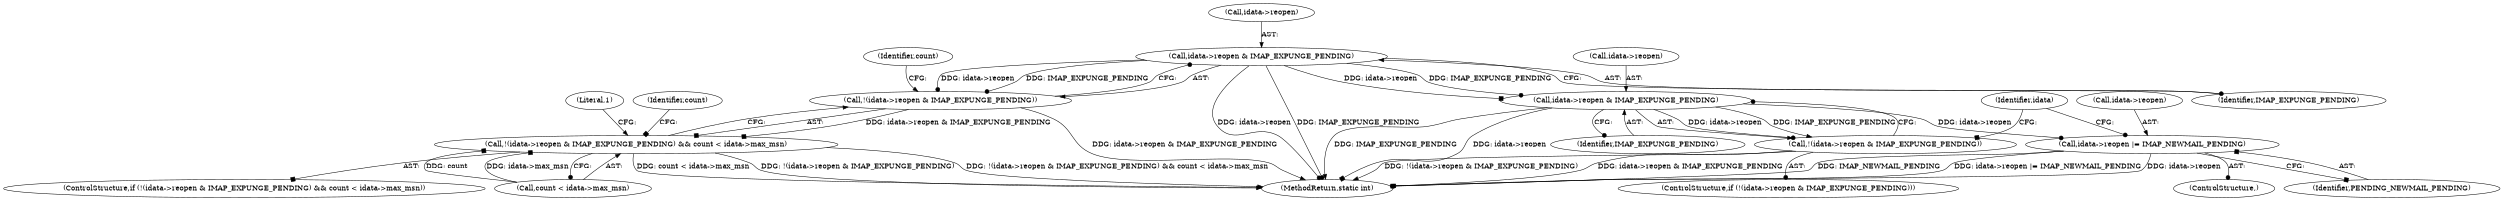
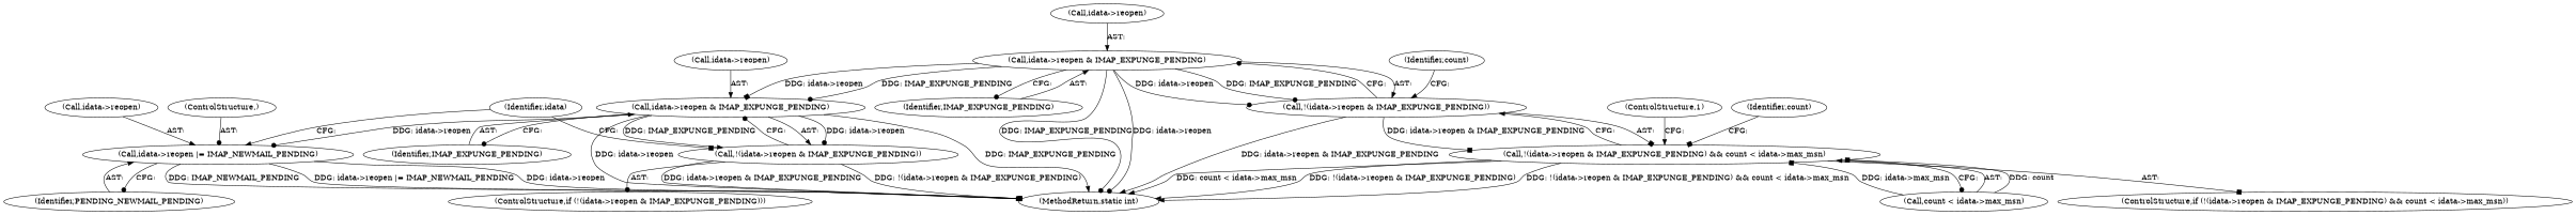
  digraph {
    edge [arrowhead=normal]
    n1 [label="(Call,idata->reopen & IMAP_EXPUNGE_PENDING)"]
    n2 [label="(Call,!(idata->reopen & IMAP_EXPUNGE_PENDING))"]
    n3 [label="(Call,idata->reopen & IMAP_EXPUNGE_PENDING)"]
    n4 [label="(MethodReturn,static int)"]
    n5 [label="(Identifier,IMAP_EXPUNGE_PENDING)"]
    n6 [label="(Call,!(idata->reopen & IMAP_EXPUNGE_PENDING) && count < idata->max_msn)"]
    n7 [label="(Call,!(idata->reopen & IMAP_EXPUNGE_PENDING))"]
    n8 [label="(Call,idata->reopen |= IMAP_NEWMAIL_PENDING)"]
    n9 [label="(Identifier,IMAP_EXPUNGE_PENDING)"]
    n10 [label="(ControlStructure,if (!(idata->reopen & IMAP_EXPUNGE_PENDING) && count < idata->max_msn))"]
    n11 [label="(Call,count < idata->max_msn)"]
    n12 [label="(ControlStructure,if (!(idata->reopen & IMAP_EXPUNGE_PENDING)))"]
    n13 [label="(Identifier,PENDING_NEWMAIL_PENDING)"]
    n14 [label="(ControlStructure,)"]
    n15 [label="(Call,idata->reopen)"]
-   n16 [label="(Literal,1)"]
+   n16 [label="(ControlStructure,1)"]
    n17 [label="(Identifier,count)"]
    n18 [label="(Call,idata->reopen)"]
    n19 [label="(Identifier,count)"]
    n20 [label="(Call,idata->reopen)"]
    n21 [label="(Identifier,idata)"]
    n1 -> n2 [label="AST: "]
    n1 -> n2 [arrowhead=dot label="DDG: idata->reopen"]
    n1 -> n2 [arrowhead=dot label="DDG: IMAP_EXPUNGE_PENDING"]
    n1 -> n3 [arrowhead=box label="DDG: idata->reopen"]
    n1 -> n3 [arrowhead=dot label="DDG: IMAP_EXPUNGE_PENDING"]
    n1 -> n4 [arrowhead=dot label="DDG: IMAP_EXPUNGE_PENDING"]
    n1 -> n4 [arrowhead=dot label="DDG: idata->reopen"]
    n1 -> n5 [arrowhead=dot label="CFG: "]
    n2 -> n1 [arrowhead=dot label="CFG: "]
    n2 -> n4 [label="DDG: idata->reopen & IMAP_EXPUNGE_PENDING"]
    n2 -> n6 [arrowhead=box label="AST: "]
    n2 -> n6 [arrowhead=box label="DDG: idata->reopen & IMAP_EXPUNGE_PENDING"]
    n3 -> n4 [label="DDG: IMAP_EXPUNGE_PENDING"]
    n3 -> n4 [arrowhead=box label="DDG: idata->reopen"]
    n3 -> n7 [label="AST: "]
    n3 -> n7 [arrowhead=dot label="DDG: idata->reopen"]
    n3 -> n7 [label="DDG: IMAP_EXPUNGE_PENDING"]
    n3 -> n8 [arrowhead=dot label="DDG: idata->reopen"]
    n3 -> n9 [arrowhead=dot label="CFG: "]
    n5 -> n1 [label="AST: "]
    n6 -> n2 [label="CFG: "]
    n6 -> n4 [label="DDG: count < idata->max_msn"]
    n6 -> n4 [label="DDG: !(idata->reopen & IMAP_EXPUNGE_PENDING)"]
    n6 -> n4 [label="DDG: !(idata->reopen & IMAP_EXPUNGE_PENDING) && count < idata->max_msn"]
    n6 -> n10 [arrowhead=box label="AST: "]
    n6 -> n11 [arrowhead=dot label="CFG: "]
    n7 -> n3 [arrowhead=dot label="CFG: "]
    n7 -> n4 [label="DDG: idata->reopen & IMAP_EXPUNGE_PENDING"]
    n7 -> n4 [label="DDG: !(idata->reopen & IMAP_EXPUNGE_PENDING)"]
    n7 -> n12 [arrowhead=dot label="AST: "]
    n8 -> n4 [arrowhead=box label="DDG: idata->reopen |= IMAP_NEWMAIL_PENDING"]
    n8 -> n4 [label="DDG: idata->reopen"]
    n8 -> n4 [arrowhead=dot label="DDG: IMAP_NEWMAIL_PENDING"]
-   n8 -> n13 [arrowhead=box label="CFG: "]
-   n8 -> n14 [arrowhead=dot label="AST: "]
+   n8 -> n13 [arrowhead=dot label="CFG: "]
+   n14 -> n8 [arrowhead=dot label="AST: "]
    n9 -> n3 [label="AST: "]
    n11 -> n6 [label="AST: "]
    n11 -> n6 [arrowhead=box label="DDG: count"]
    n11 -> n6 [arrowhead=box label="DDG: idata->max_msn"]
-   n13 -> n8 [arrowhead=box label="AST: "]
+   n13 -> n8 [label="AST: "]
    n15 -> n8 [label="AST: "]
    n16 -> n6 [label="CFG: "]
    n17 -> n2 [label="CFG: "]
    n18 -> n1 [label="AST: "]
    n19 -> n6 [arrowhead=box label="CFG: "]
    n20 -> n3 [label="AST: "]
    n21 -> n7 [arrowhead=box label="CFG: "]
-   n21 -> n8 [arrowhead=dot label="CFG: "]
+   n21 -> n8 [label="CFG: "]
  }
